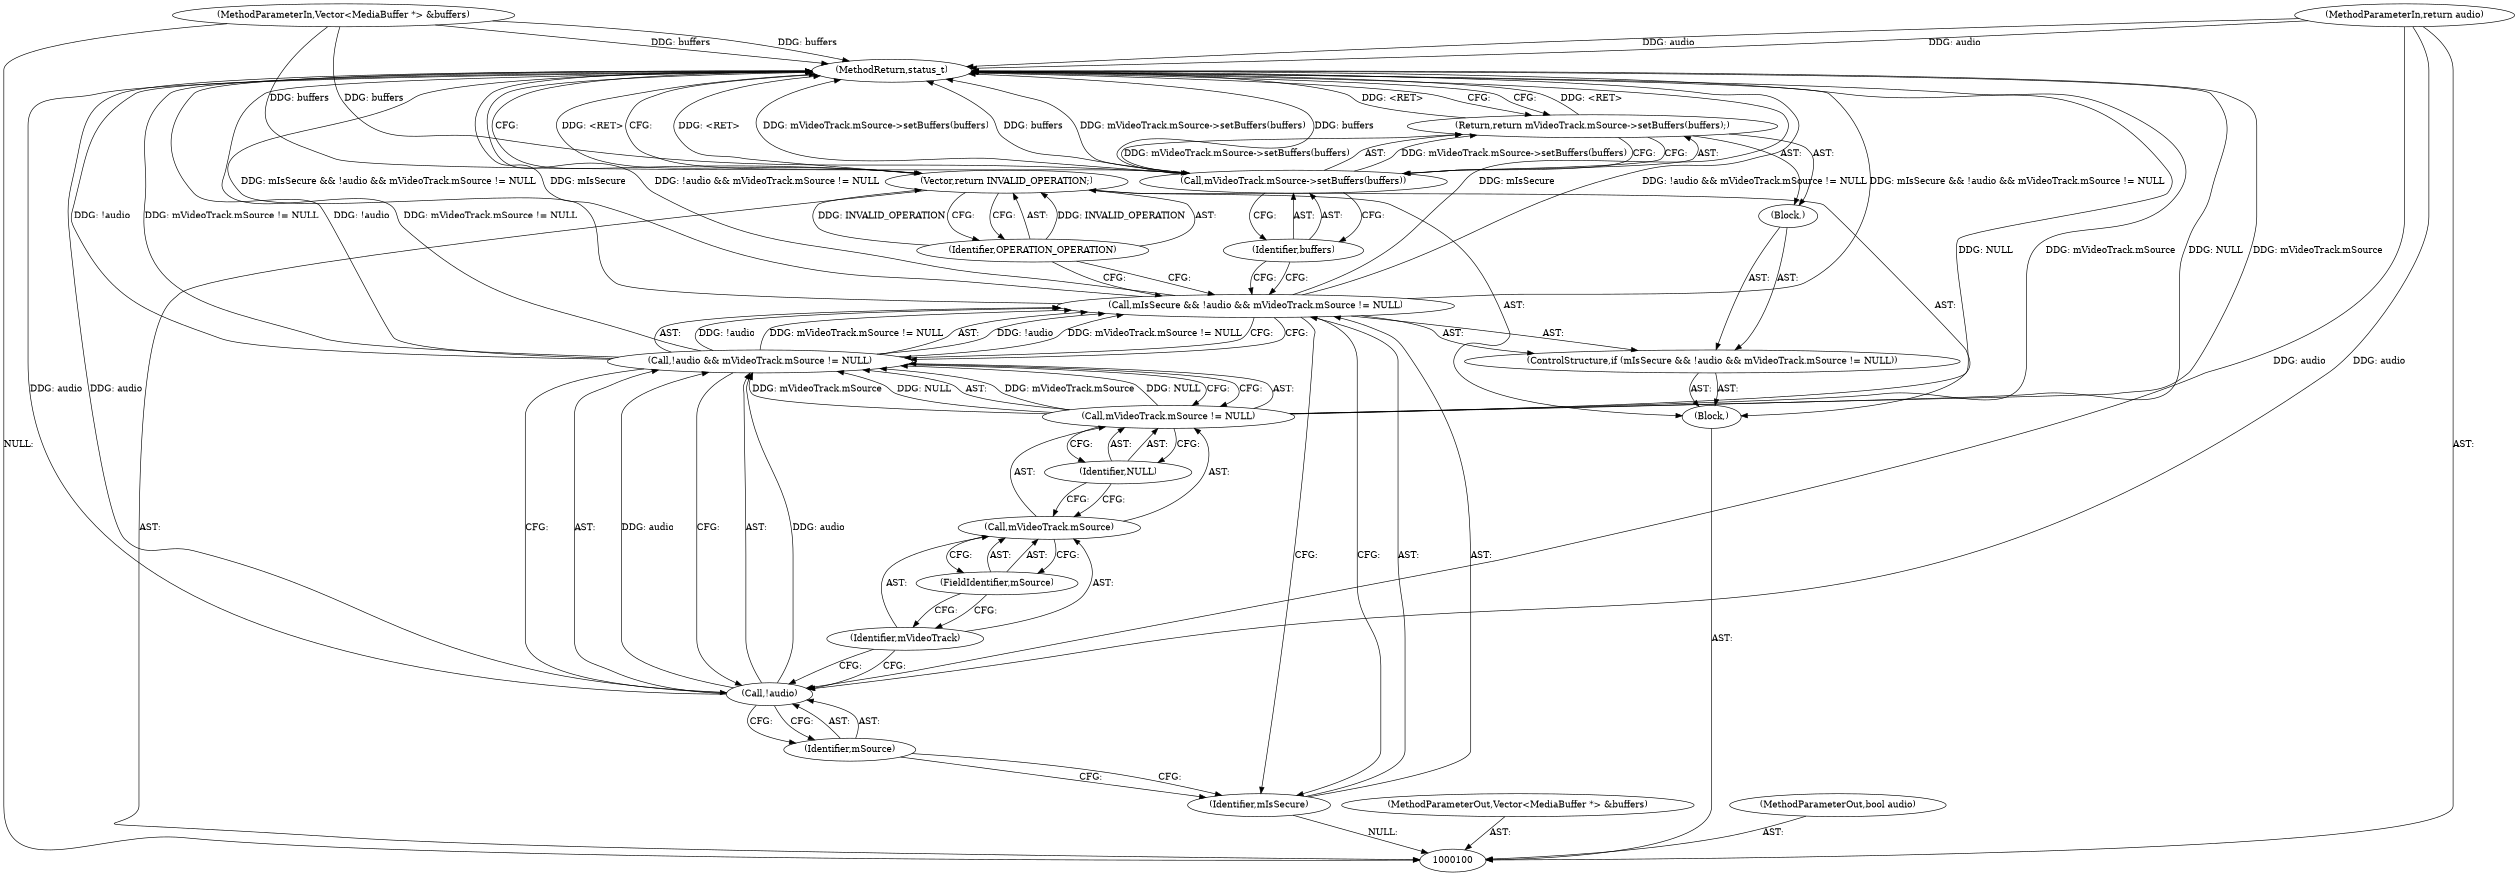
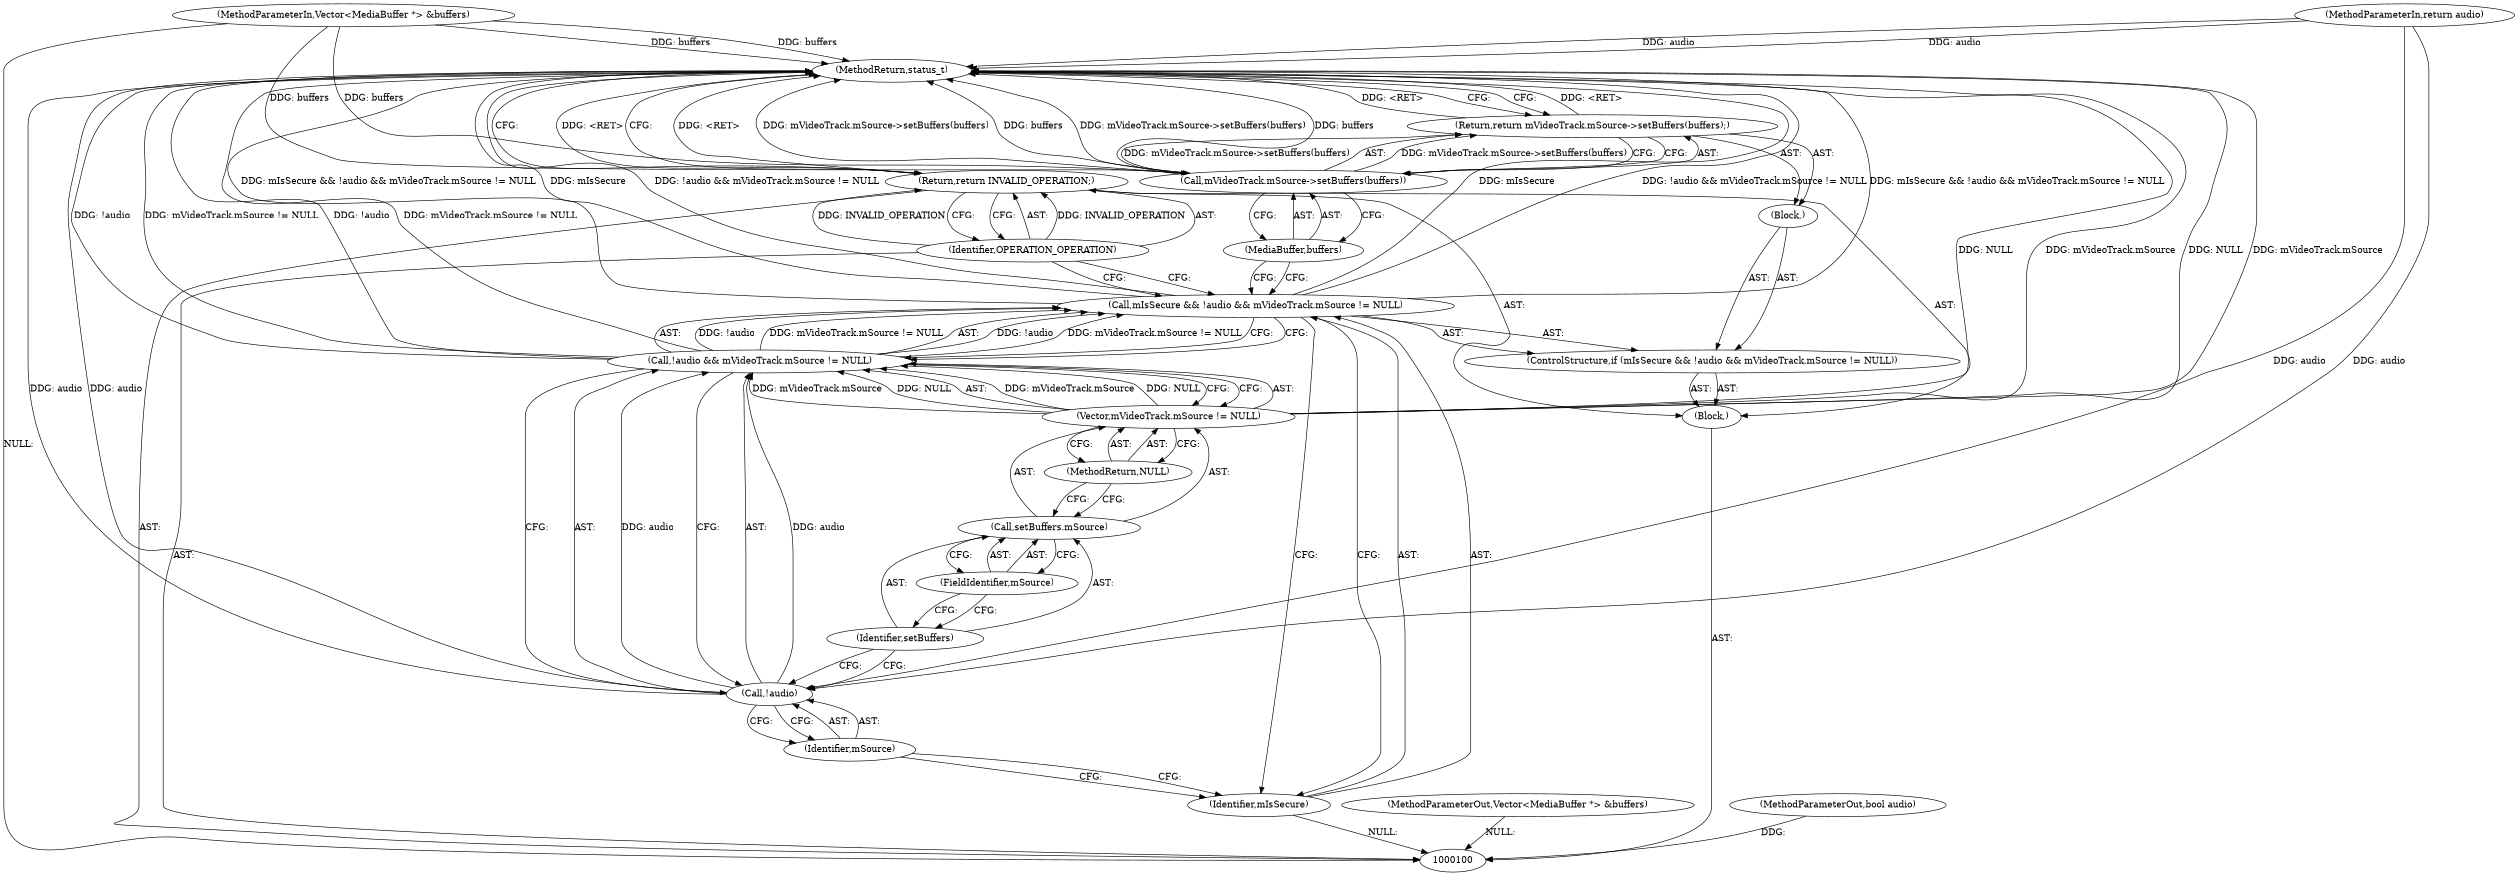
  digraph {
    fontname="DejaVu Serif"
    node [fontname="DejaVu Serif"]
    edge [fontname="DejaVu Serif"]
    n1 [label="(MethodReturn,status_t)"]
    n2 [label="(Return,return mVideoTrack.mSource->setBuffers(buffers);)"]
-   n3 [label="(Vector,return INVALID_OPERATION;)"]
+   n3 [label="(Return,return INVALID_OPERATION;)"]
    n4 [label="(Call,mVideoTrack.mSource->setBuffers(buffers))"]
    n5 [label="(Block,)"]
    1000100
    n7 [label="(Block,)"]
    n8 [label="(Identifier,OPERATION_OPERATION)"]
    n9 [label="(MethodParameterIn,Vector<MediaBuffer *> &buffers)"]
-   n10 [label="(Identifier,buffers)"]
+   n10 [label="(MediaBuffer,buffers)"]
    n11 [label="(MethodParameterOut,Vector<MediaBuffer *> &buffers)"]
    n12 [label="(MethodParameterIn,return audio)"]
    n13 [label="(Call,!audio)"]
    n14 [label="(Call,!audio && mVideoTrack.mSource != NULL)"]
    n15 [label="(Identifier,mSource)"]
    n16 [label="(MethodParameterOut,bool audio)"]
-   n17 [label="(Call,mVideoTrack.mSource != NULL)"]
+   n17 [label="(Vector,mVideoTrack.mSource != NULL)"]
    n18 [label="(Call,mIsSecure && !audio && mVideoTrack.mSource != NULL)"]
-   n19 [label="(Identifier,NULL)"]
+   n19 [label="(MethodReturn,NULL)"]
    n20 [label="(Identifier,mIsSecure)"]
    n21 [label="(ControlStructure,if (mIsSecure && !audio && mVideoTrack.mSource != NULL))"]
-   n22 [label="(Call,mVideoTrack.mSource)"]
+   n22 [label="(Call,setBuffers.mSource)"]
    n23 [label="(FieldIdentifier,mSource)"]
-   n24 [label="(Identifier,mVideoTrack)"]
+   n24 [label="(Identifier,setBuffers)"]
    n1 -> n2 [label="CFG: "]
    n1 -> n2 [label="CFG: "]
    n1 -> n3 [label="CFG: "]
    n1 -> n3 [label="CFG: "]
    n2 -> n1 [label="DDG: <RET>"]
    n2 -> n1 [label="DDG: <RET>"]
    n2 -> n4 [label="CFG: "]
    n2 -> n4 [label="CFG: "]
    n2 -> n5 [label="AST: "]
    n2 -> n5 [label="AST: "]
    n3 -> n1 [label="DDG: <RET>"]
    n3 -> n1 [label="DDG: <RET>"]
    n3 -> 1000100 [label="AST: "]
    n3 -> n7 [label="AST: "]
    n3 -> n7 [label="AST: "]
    n3 -> n8 [label="CFG: "]
    n3 -> n8 [label="CFG: "]
    n4 -> n1 [label="DDG: mVideoTrack.mSource->setBuffers(buffers)"]
    n4 -> n1 [label="DDG: buffers"]
    n4 -> n1 [label="DDG: mVideoTrack.mSource->setBuffers(buffers)"]
    n4 -> n1 [label="DDG: buffers"]
    n4 -> n2 [label="AST: "]
    n4 -> n2 [label="DDG: mVideoTrack.mSource->setBuffers(buffers)"]
    n4 -> n2 [label="AST: "]
    n4 -> n2 [label="DDG: mVideoTrack.mSource->setBuffers(buffers)"]
    n4 -> n10 [label="CFG: "]
    n4 -> n10 [label="CFG: "]
    n5 -> n21 [label="AST: "]
    n5 -> n21 [label="AST: "]
    n7 -> 1000100 [label="AST: "]
    n8 -> n3 [label="AST: "]
    n8 -> n3 [label="DDG: INVALID_OPERATION"]
    n8 -> n3 [label="AST: "]
    n8 -> n3 [label="DDG: INVALID_OPERATION"]
    n8 -> n18 [label="CFG: "]
    n8 -> n18 [label="CFG: "]
    n9 -> n1 [label="DDG: buffers"]
    n9 -> n1 [label="DDG: buffers"]
    n9 -> n4 [label="DDG: buffers"]
    n9 -> n4 [label="DDG: buffers"]
    n9 -> 1000100 [label="NULL: "]
    n10 -> n4 [label="AST: "]
    n10 -> n4 [label="AST: "]
    n10 -> n18 [label="CFG: "]
    n10 -> n18 [label="CFG: "]
-   n11 -> 1000100 [label="AST: "]
+   n11 -> 1000100 [label="NULL: "]
    n12 -> n1 [label="DDG: audio"]
    n12 -> n1 [label="DDG: audio"]
-   n12 -> 1000100 [label="AST: "]
+   n8 -> 1000100 [label="AST: "]
    n12 -> n13 [label="DDG: audio"]
    n12 -> n13 [label="DDG: audio"]
    n13 -> n1 [label="DDG: audio"]
    n13 -> n1 [label="DDG: audio"]
    n13 -> n14 [label="AST: "]
    n13 -> n14 [label="DDG: audio"]
    n13 -> n14 [label="AST: "]
    n13 -> n14 [label="DDG: audio"]
    n13 -> n15 [label="CFG: "]
    n13 -> n15 [label="CFG: "]
    n14 -> n1 [label="DDG: !audio"]
    n14 -> n1 [label="DDG: mVideoTrack.mSource != NULL"]
    n14 -> n1 [label="DDG: !audio"]
    n14 -> n1 [label="DDG: mVideoTrack.mSource != NULL"]
    n14 -> n13 [label="CFG: "]
    n14 -> n13 [label="CFG: "]
    n14 -> n17 [label="CFG: "]
    n14 -> n17 [label="CFG: "]
    n14 -> n18 [label="AST: "]
    n14 -> n18 [label="DDG: !audio"]
    n14 -> n18 [label="DDG: mVideoTrack.mSource != NULL"]
    n14 -> n18 [label="AST: "]
    n14 -> n18 [label="DDG: !audio"]
    n14 -> n18 [label="DDG: mVideoTrack.mSource != NULL"]
    n15 -> n13 [label="AST: "]
    n15 -> n13 [label="AST: "]
    n15 -> n20 [label="CFG: "]
    n15 -> n20 [label="CFG: "]
-   n16 -> 1000100 [label="AST: "]
+   n16 -> 1000100 [label="DDG: "]
    n17 -> n1 [label="DDG: NULL"]
    n17 -> n1 [label="DDG: mVideoTrack.mSource"]
    n17 -> n1 [label="DDG: NULL"]
    n17 -> n1 [label="DDG: mVideoTrack.mSource"]
    n17 -> n14 [label="AST: "]
    n17 -> n14 [label="DDG: mVideoTrack.mSource"]
    n17 -> n14 [label="DDG: NULL"]
    n17 -> n14 [label="AST: "]
    n17 -> n14 [label="DDG: mVideoTrack.mSource"]
    n17 -> n14 [label="DDG: NULL"]
    n17 -> n19 [label="CFG: "]
    n17 -> n19 [label="CFG: "]
    n18 -> n1 [label="DDG: !audio && mVideoTrack.mSource != NULL"]
    n18 -> n1 [label="DDG: mIsSecure && !audio && mVideoTrack.mSource != NULL"]
    n18 -> n1 [label="DDG: mIsSecure"]
    n18 -> n1 [label="DDG: !audio && mVideoTrack.mSource != NULL"]
    n18 -> n1 [label="DDG: mIsSecure && !audio && mVideoTrack.mSource != NULL"]
    n18 -> n1 [label="DDG: mIsSecure"]
    n18 -> n14 [label="CFG: "]
    n18 -> n14 [label="CFG: "]
    n18 -> n20 [label="CFG: "]
    n18 -> n20 [label="CFG: "]
    n18 -> n21 [label="AST: "]
    n18 -> n21 [label="AST: "]
    n19 -> n17 [label="AST: "]
    n19 -> n17 [label="AST: "]
    n19 -> n22 [label="CFG: "]
    n19 -> n22 [label="CFG: "]
    n20 -> 1000100 [label="NULL: "]
    n20 -> n18 [label="AST: "]
    n20 -> n18 [label="AST: "]
    n21 -> n7 [label="AST: "]
    n21 -> n7 [label="AST: "]
    n22 -> n17 [label="AST: "]
    n22 -> n17 [label="AST: "]
    n22 -> n23 [label="CFG: "]
    n22 -> n23 [label="CFG: "]
    n23 -> n22 [label="AST: "]
    n23 -> n22 [label="AST: "]
    n23 -> n24 [label="CFG: "]
    n23 -> n24 [label="CFG: "]
    n24 -> n13 [label="CFG: "]
    n24 -> n13 [label="CFG: "]
    n24 -> n22 [label="AST: "]
    n24 -> n22 [label="AST: "]
  }
